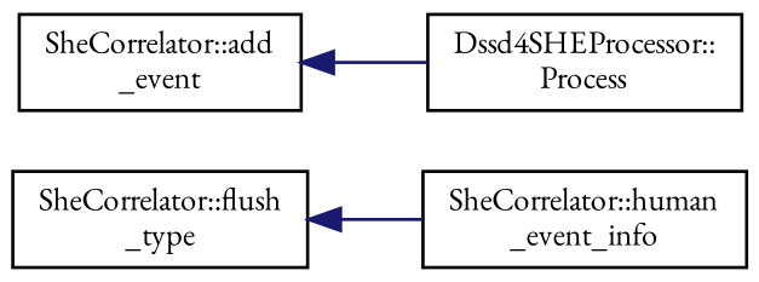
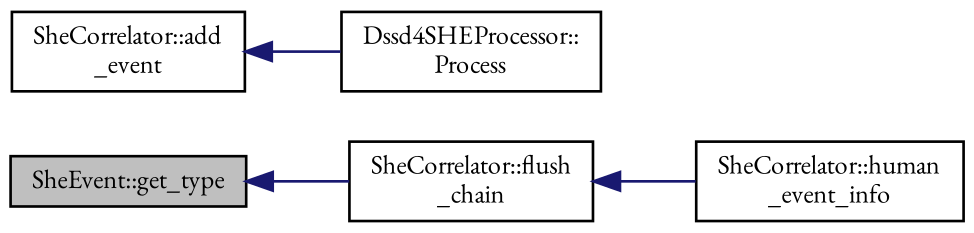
  digraph {
    fontname="EB Garamond"
    rankdir=LR
    node [color=black fillcolor=white fontname="EB Garamond" fontsize=10 shape=record style=filled]
    edge [color=midnightblue dir=back fontname="EB Garamond" fontsize=10 labelfontname=Helvetica labelfontsize=10 style=solid]
-   n2 [height=0.2 label="SheCorrelator::flush\l_type" width=0.4]
+   n1 [fillcolor=grey75 fontcolor=black height=0.2 label="SheEvent::get_type" width=0.4]
+   n2 [height=0.2 label="SheCorrelator::flush\l_chain" width=0.4]
    n3 [height=0.2 label="SheCorrelator::add\l_event" width=0.4]
    n4 [height=0.2 label="Dssd4SHEProcessor::\lProcess" width=0.4]
    n5 [height=0.2 label="SheCorrelator::human\l_event_info" width=0.4]
+   n1 -> n2
    n2 -> n5
    n3 -> n4
  }
